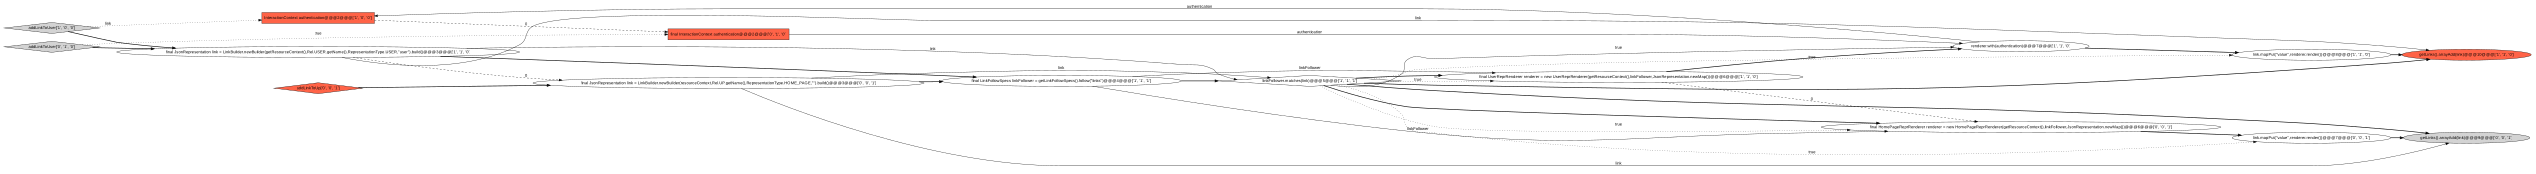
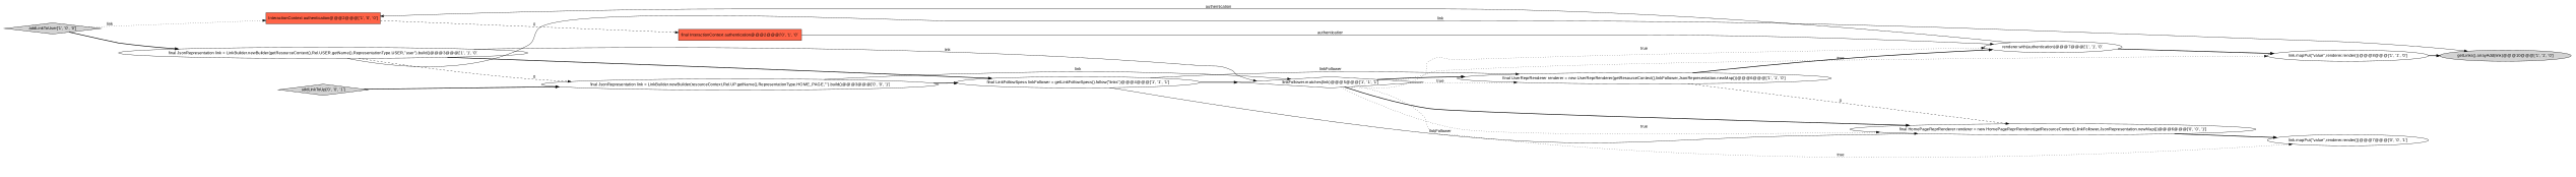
  digraph {
    fontname="Liberation Sans"
    rankdir=LR
    node [fillcolor=white fontname="Liberation Sans" shape=ellipse style=filled]
    edge [fontname="Liberation Sans" style=bold]
    n1 [fillcolor=tomato label="InteractionContext authentication@@@2@@@['1', '0', '0']" shape=box]
    n2 [fillcolor=tomato label="final InteractionContext authentication@@@2@@@['0', '1', '0']" shape=box]
    n3 [label="renderer.with(authentication)@@@7@@@['1', '1', '0']"]
    n4 [label="link.mapPut(\"value\",renderer.render())@@@8@@@['1', '1', '0']"]
    n5 [label="link.mapPut(\"value\",renderer.render())@@@7@@@['0', '0', '1']"]
-   n6 [fillcolor=lightgray label="getLinks().arrayAdd(link)@@@9@@@['0', '0', '1']"]
    n7 [label="final HomePageReprRenderer renderer = new HomePageReprRenderer(getResourceContext(),linkFollower,JsonRepresentation.newMap())@@@6@@@['0', '0', '1']"]
    n8 [label="linkFollower.matches(link)@@@5@@@['1', '1', '1']" shape=diamond]
-   n9 [fillcolor=tomato label="getLinks().arrayAdd(link)@@@10@@@['1', '1', '0']"]
+   n9 [fillcolor=lightgray label="getLinks().arrayAdd(link)@@@10@@@['1', '1', '0']"]
    n10 [label="final UserReprRenderer renderer = new UserReprRenderer(getResourceContext(),linkFollower,JsonRepresentation.newMap())@@@6@@@['1', '1', '0']"]
    n11 [label="final JsonRepresentation link = LinkBuilder.newBuilder(getResourceContext(),Rel.USER.getName(),RepresentationType.USER,\"user\").build()@@@3@@@['1', '1', '0']"]
    n12 [label="final LinkFollowSpecs linkFollower = getLinkFollowSpecs().follow(\"links\")@@@4@@@['1', '1', '1']"]
    n13 [label="final JsonRepresentation link = LinkBuilder.newBuilder(resourceContext,Rel.UP.getName(),RepresentationType.HOME_PAGE,\"\").build()@@@3@@@['0', '0', '1']"]
-   n14 [fillcolor=tomato label="addLinkToUp['0', '0', '1']" shape=diamond]
+   n14 [fillcolor=lightgray label="addLinkToUp['0', '0', '1']" shape=diamond]
    n15 [fillcolor=lightgray label="addLinkToUser['1', '0', '0']" shape=diamond]
-   n16 [fillcolor=lightgray label="addLinkToUser['0', '1', '0']" shape=diamond]
    n1 -> n2 [label=0 style=dashed]
    n2 -> n3 [label=authentication style=solid]
    n3 -> n1 [label=authentication style=solid]
    n3 -> n4
    n4 -> n9
-   n5 -> n6
    n7 -> n5
-   n8 -> n3 [label=true style=solid]
+   n8 -> n3 [label=true style=dotted]
    n8 -> n4 [label=true style=dotted]
    n8 -> n5 [label=true style=dotted]
-   n8 -> n6
    n8 -> n7
    n8 -> n7 [label=true style=dotted]
-   n8 -> n9
    n8 -> n10
    n8 -> n10 [label=true style=dotted]
    n10 -> n3
    n10 -> n7 [label=0 style=dashed]
    n11 -> n8 [label=link style=solid]
    n11 -> n9 [label=link style=solid]
    n11 -> n12
    n11 -> n13 [label=0 style=dashed]
    n12 -> n7 [label=linkFollower style=solid]
    n12 -> n8
    n12 -> n10 [label=linkFollower style=solid]
-   n13 -> n6 [label=link style=solid]
    n13 -> n8 [label=link style=solid]
    n13 -> n12
    n14 -> n13
    n15 -> n1 [label=link style=dotted]
    n15 -> n11
-   n16 -> n2 [label=true style=dotted]
-   n16 -> n11
  }
